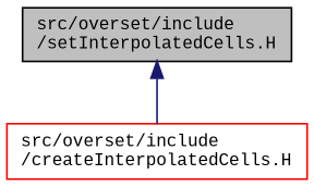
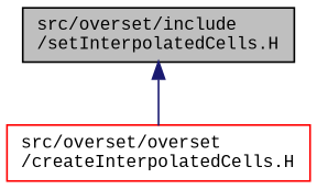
  digraph {
    fontname="Liberation Mono"
    node [fontname="Liberation Mono" fontsize=10 shape=record]
    n1 [color=black fillcolor=grey75 fontcolor=black height=0.2 label="src/overset/include\l/setInterpolatedCells.H" style=filled width=0.4]
-   n2 [color=red height=0.2 label="src/overset/include\l/createInterpolatedCells.H" width=0.4]
+   n2 [color=red height=0.2 label="src/overset/overset\l/createInterpolatedCells.H" width=0.4]
    n1 -> n2 [color=midnightblue dir=back fontname="Liberation Mono" fontsize=10 labelfontname=Helvetica labelfontsize=10 style=solid]
  }
